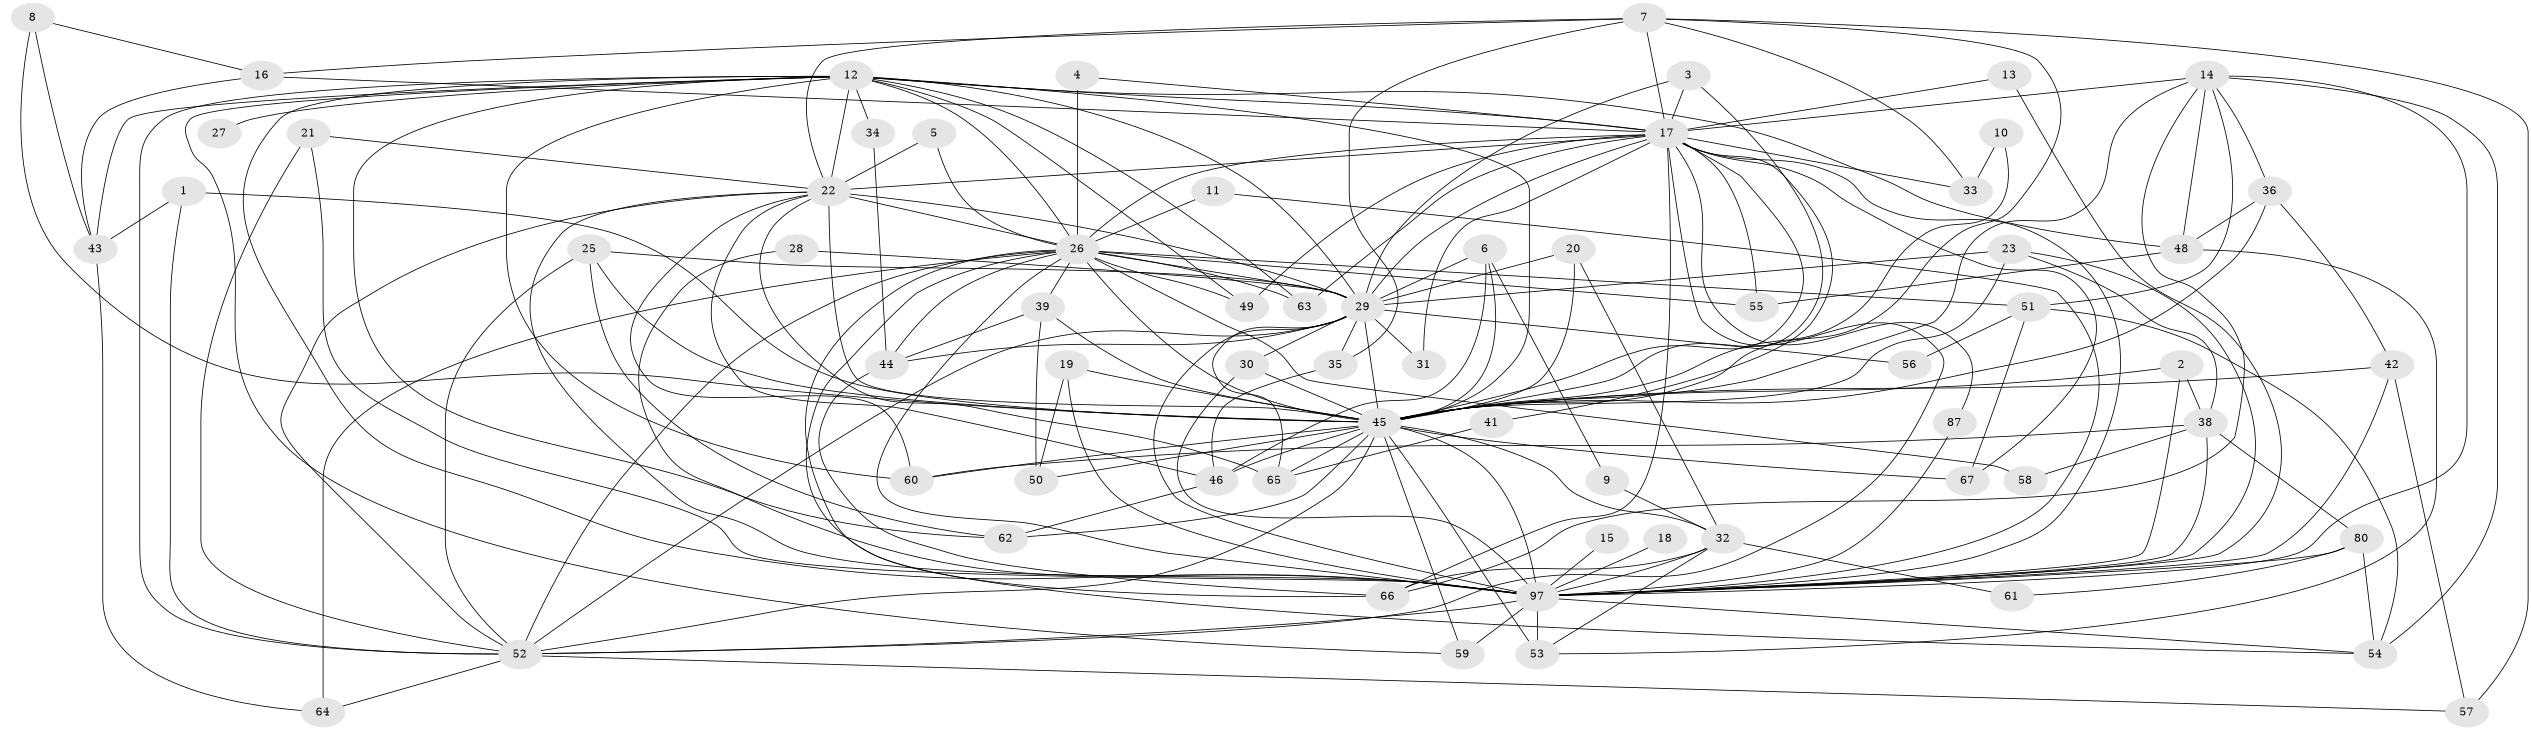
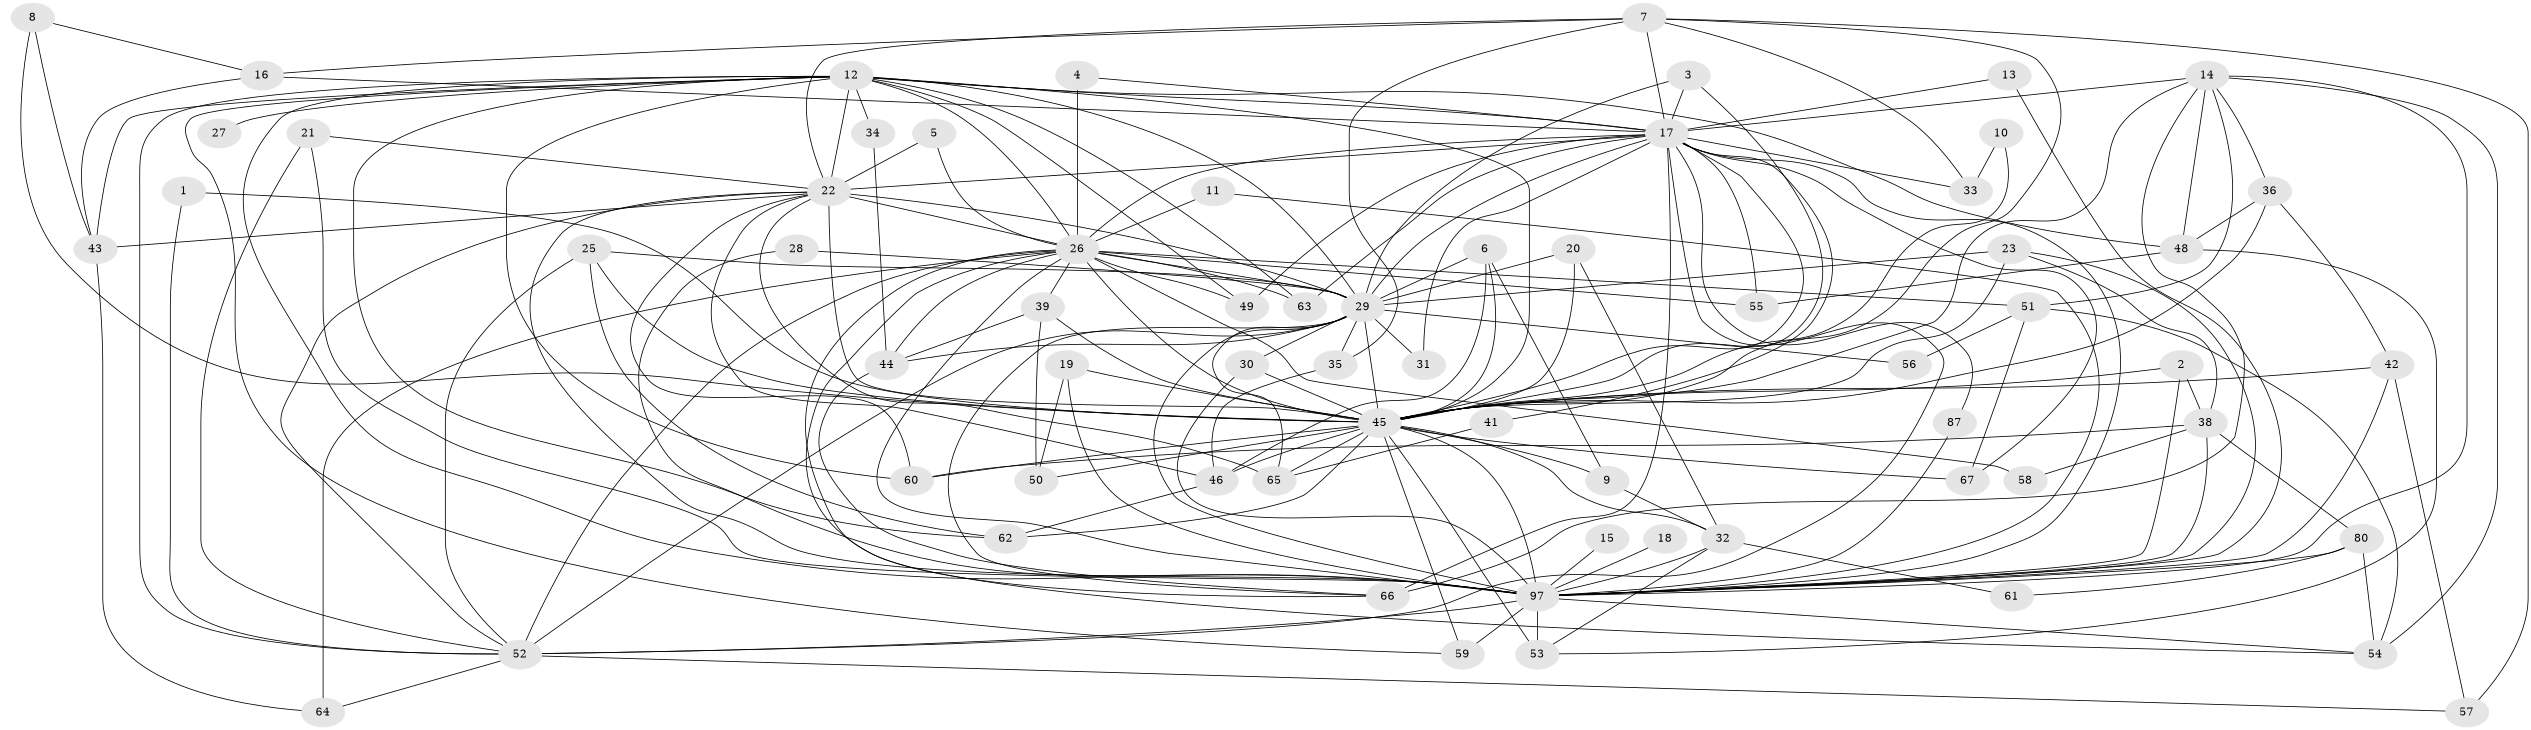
  graph {
    node [color=gray90 style=filled]
    edge [weight=1.0]
    1
    43
    45
    52
    64
    n6 [label=97]
    46
    59
    60
    62
    67
    50
    65
    53
    57
    2
    38
    58
    n19 [label=80]
    54
    3
    17
    29
    26
    22
    33
    49
    63
    66
    31
    n31 [label=87]
    41
    55
    35
    44
    30
    56
    4
    51
    39
    5
    6
    9
    32
    7
    16
    8
    61
    10
    11
    12
    27
    34
    48
    13
    14
    36
    42
    15
    18
    19
    20
    21
    23
    25
    28
-   1 -- 43
+   22 -- 43
    1 -- 45
    1 -- 52
    43 -- 64
-   45 -- 52 [weight=3.0]
+   45 -- 9 [weight=3.0]
    45 -- n6 [weight=3.0]
    45 -- 46
    45 -- 59
    45 -- 60
    45 -- 62
    45 -- 67
    45 -- 50
    45 -- 65 [weight=2.0]
    45 -- 53 [weight=2.0]
    52 -- 64
    52 -- 57
    n6 -- 52 [weight=2.0]
    n6 -- 59
    n6 -- 53
    n6 -- 54
    46 -- 62
    2 -- 45
    2 -- n6
    2 -- 38
    38 -- n6
    38 -- 60
    38 -- 58
    38 -- n19
    n19 -- n6
    n19 -- 54
    n19 -- 61
    3 -- 45
    3 -- 17
    3 -- 29
    17 -- 45 [weight=3.0]
    17 -- 52
    17 -- n6
    17 -- 67
    17 -- 29
    17 -- 26 [weight=3.0]
    17 -- 22
    17 -- 33
    17 -- 49
    17 -- 63
    17 -- 66
    17 -- 31
    17 -- n31
    17 -- 41
    17 -- 55
    29 -- 45 [weight=4.0]
    29 -- 52
    29 -- n6
    29 -- 65
-   32 -- 66
+   29 -- 66
    29 -- 31
    29 -- 35
    29 -- 44 [weight=2.0]
    29 -- 30
    29 -- 56 [weight=2.0]
    26 -- 45 [weight=4.0]
    26 -- 52 [weight=3.0]
    26 -- 64
    26 -- n6
    26 -- 58
    26 -- 54
    26 -- 29 [weight=2.0]
    26 -- 49
    26 -- 63
    26 -- 66
    26 -- 55
    26 -- 44
    26 -- 51
    26 -- 39
    22 -- 45 [weight=5.0]
    22 -- 52
    22 -- n6 [weight=2.0]
    22 -- 46
    22 -- 60
    22 -- 65
    22 -- 29
    22 -- 26 [weight=2.0]
    n31 -- n6
    41 -- 65
    35 -- 46
    44 -- 66
    30 -- 45
    30 -- n6
    4 -- 17
    4 -- 26 [weight=2.0]
    51 -- 67
    51 -- 54
    51 -- 56
    39 -- 45
    39 -- 50
    39 -- 44
    5 -- 26
    5 -- 22
    6 -- 45
    6 -- 46
    6 -- 29 [weight=2.0]
    6 -- 9
    9 -- 32
    32 -- 45
    32 -- n6
    32 -- 53
    32 -- 61
    7 -- 45
    7 -- 57
    7 -- 17
    7 -- 22
    7 -- 33
    7 -- 35
    7 -- 16
    16 -- 43
    16 -- 17
    8 -- 43
    8 -- 45 [weight=2.0]
    8 -- 16
    10 -- 45 [weight=2.0]
    10 -- 33
    11 -- n6
    11 -- 26
    12 -- 43
    12 -- 45 [weight=3.0]
    12 -- 52 [weight=2.0]
    12 -- n6 [weight=2.0]
    12 -- 59
    12 -- 60
    12 -- 62
    12 -- 17
    12 -- 29
    12 -- 26
    12 -- 22
    12 -- 49
    12 -- 63
    12 -- 27
    12 -- 34
    12 -- 48
    34 -- 44
    48 -- 53
    48 -- 55
    13 -- n6
    13 -- 17
    14 -- 45
    14 -- n6
    14 -- 54
    14 -- 17
    14 -- 66
    14 -- 51
    14 -- 48
    14 -- 36
    36 -- 45
    36 -- 48
    36 -- 42
    42 -- 45
    42 -- n6
    42 -- 57
    15 -- n6
    18 -- n6
    19 -- 45
    19 -- n6
    19 -- 50
    20 -- 45 [weight=2.0]
    20 -- 29
    20 -- 32
    21 -- 52 [weight=2.0]
    21 -- n6
    21 -- 22
    23 -- 45
    23 -- n6
    23 -- 38
    23 -- 29
    25 -- 45
    25 -- 52
    25 -- 62
    25 -- 29
    28 -- n6
    28 -- 29
  }
